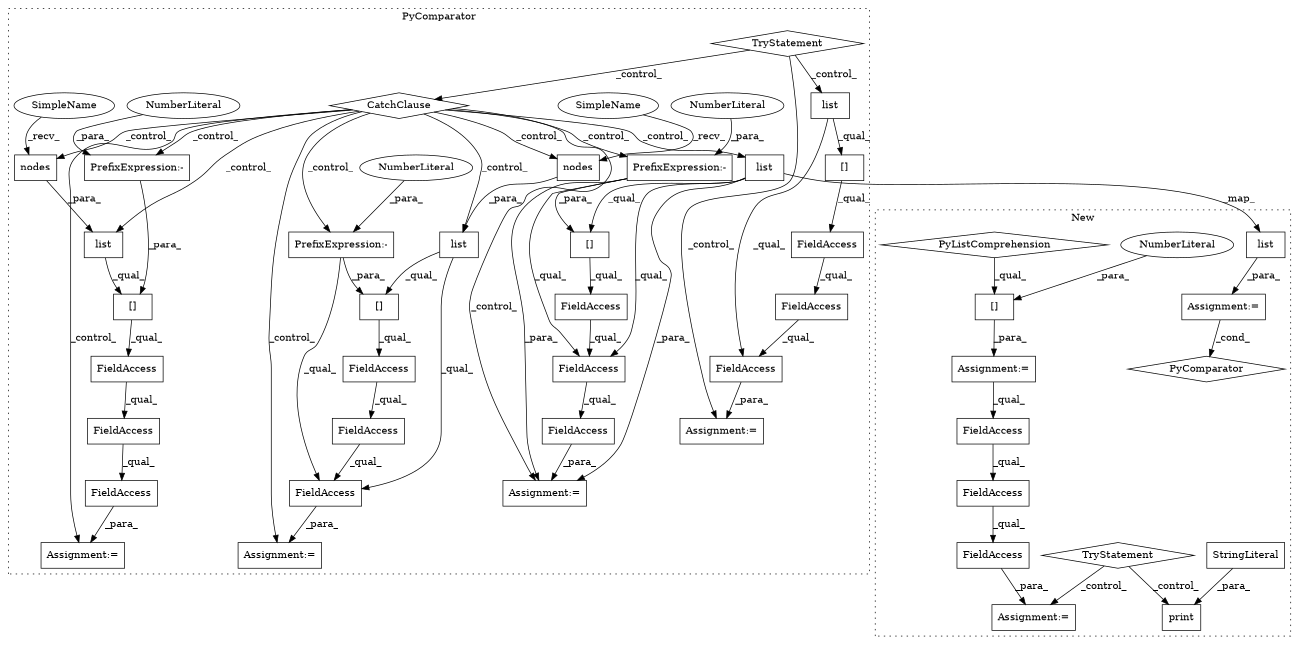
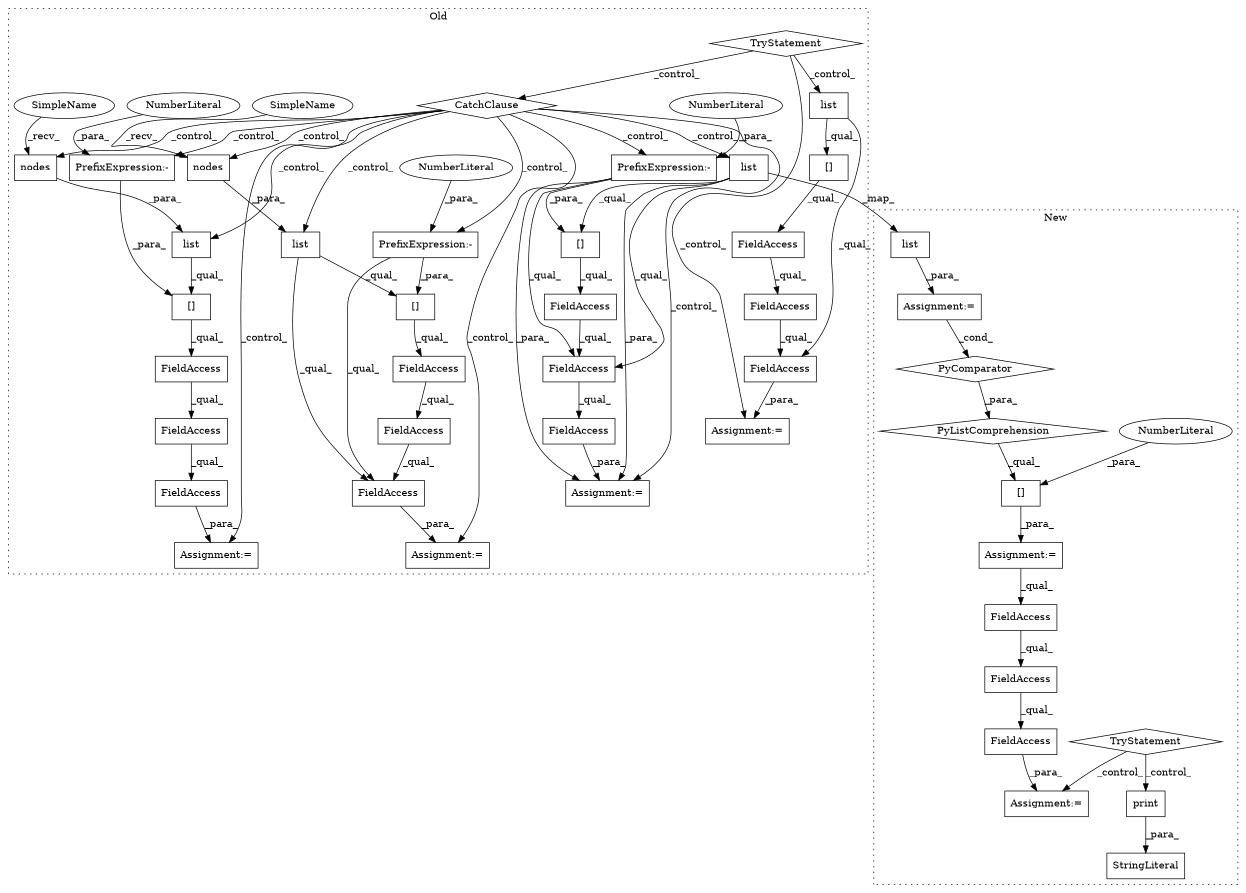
  digraph {
    node [a=22 l=1 s=18359 shape=box]
    n1 [a=32 l="5,1" label=list s="18359,18375"]
    n2 [a=7 label="Assignment:=" s=18358]
    n3 [l=45 label=FieldAccess]
    n4 [a=2 l="18,1" label="[]" s="18359,18379"]
    n5 [a=32 l=7 label=nodes s=18368]
    n6 [a=54 l=4 label=TryStatement s=17938 shape=diamond]
    n7 [a=32 l=7 label=nodes s=18198]
    n8 [a=2 l="18,1" label="[]" s="18189,18209"]
    n9 [l=36 label=FieldAccess]
    n10 [l=36 label=FieldAccess s=18189]
    n11 [l=28 label=FieldAccess s=18189]
    n12 [l=45 label=FieldAccess s=18189]
    n13 [l=28 label=FieldAccess]
    n14 [a=32 l="5,1" label=list s="18189,18205"]
    n15 [a=12 l="11,2" label=CatchClause s="18065,18102" shape=diamond]
    n16 [a=32 l="5,1" label=list s="17954,17970"]
    n17 [a=2 l="18,1" label="[]" s="17954,17974"]
    n18 [l=36 label=FieldAccess s=17954]
    n19 [l=28 label=FieldAccess s=17954]
    n20 [l=40 label=FieldAccess s=17954]
    n21 [a=32 l="5,1" label=list s="18130,18146"]
    n22 [a=2 l="18,1" label="[]" s="18130,18150"]
    n23 [l=40 label=FieldAccess s=18130]
    n24 [l=28 label=FieldAccess s=18130]
    n25 [l=36 label=FieldAccess s=18130]
    n26 [a=7 label="Assignment:=" s=18188]
    n27 [a=7 label="Assignment:=" s=18129]
    n28 [a=7 label="Assignment:=" s=17953]
    n29 [a=38 label="PrefixExpression:-" s=18377]
    n30 [a=34 label=NumberLiteral s=18378 shape=ellipse]
    n31 [a=38 label="PrefixExpression:-" s=18148]
    n32 [a=34 label=NumberLiteral s=18149 shape=ellipse]
    n33 [a=38 label="PrefixExpression:-" s=18207]
    n34 [a=34 label=NumberLiteral s=18208 shape=ellipse]
    n35 [a=42 l=3 label=SimpleName s=18194 shape=ellipse]
    n36 [a=42 l=3 label=SimpleName s=18364 shape=ellipse]
    n37 [a=32 l="6,1" label=print s="18463,18487"]
    n38 [a=45 l=18 label=StringLiteral s=18469]
    n39 [a=54 l=4 label=TryStatement s=18315 shape=diamond]
    n40 [a=7 label="Assignment:=" s=18374]
    n41 [a=113 l=269 label=PyComparator s=18035 shape=diamond]
    n42 [a=2 l="338,1" label="[]" s="17969,18308"]
    n43 [a=34 label=NumberLiteral s=18307 shape=ellipse]
    n44 [l=15 label=FieldAccess s=18375]
    n45 [l=32 label=FieldAccess s=18375]
    n46 [l=23 label=FieldAccess s=18375]
    n47 [a=32 l="5,1" label=list s="18042,18058"]
    n48 [a=7 l=269 label="Assignment:=" s=18035]
    n49 [a=7 l=5 label="Assignment:=" s=17964]
    n50 [a=109 l=336 label=PyListComprehension s=17976 shape=diamond]
    subgraph cluster_1 {
-     label=PyComparator
+     label=Old
      style=dotted
      n1
      n2
      n3
      n4
      n5
      n6
      n7
      n8
      n9
      n10
      n11
      n12
      n13
      n14
      n15
      n16
      n17
      n18
      n19
      n20
      n21
      n22
      n23
      n24
      n25
      n26
      n27
      n28
      n29
      n30
      n31
      n32
      n33
      n34
      n35
      n36
    }
    subgraph cluster_2 {
      label=New
      style=dotted
      n37
      n38
      n39
      n40
      n41
      n42
      n43
      n44
      n45
      n46
      n47
      n48
      n49
      n50
    }
    n1 -> n4 [label=_qual_]
    n3 -> n2 [label=_para_]
    n4 -> n13 [label=_qual_]
    n5 -> n1 [label=_para_]
    n6 -> n15 [label=_control_]
    n6 -> n16 [label=_control_]
    n6 -> n28 [label=_control_]
    n7 -> n14 [label=_para_]
    n8 -> n11 [label=_qual_]
    n9 -> n3 [label=_qual_]
    n10 -> n12 [label=_qual_]
    n11 -> n10 [label=_qual_]
    n12 -> n26 [label=_para_]
    n13 -> n9 [label=_qual_]
    n14 -> n8 [label=_qual_]
    n14 -> n12 [label=_qual_]
    n15 -> n1 [label=_control_]
    n15 -> n2 [label=_control_]
    n15 -> n5 [label=_control_]
    n15 -> n7 [label=_control_]
    n15 -> n14 [label=_control_]
    n15 -> n21 [label=_control_]
    n15 -> n26 [label=_control_]
    n15 -> n27 [label=_control_]
    n15 -> n29 [label=_control_]
    n15 -> n31 [label=_control_]
    n15 -> n33 [label=_control_]
    n16 -> n17 [label=_qual_]
    n16 -> n20 [label=_qual_]
    n17 -> n19 [label=_qual_]
    n18 -> n20 [label=_qual_]
    n19 -> n18 [label=_qual_]
    n20 -> n28 [label=_para_]
    n21 -> n22 [label=_qual_]
    n21 -> n25 [label=_qual_]
    n21 -> n27 [label=_para_]
    n21 -> n47 [label=_map_]
    n22 -> n24 [label=_qual_]
    n23 -> n27 [label=_para_]
    n24 -> n25 [label=_qual_]
    n25 -> n23 [label=_qual_]
    n29 -> n4 [label=_para_]
    n30 -> n29 [label=_para_]
    n31 -> n22 [label=_para_]
    n31 -> n25 [label=_qual_]
    n31 -> n27 [label=_para_]
    n32 -> n31 [label=_para_]
    n33 -> n8 [label=_para_]
    n33 -> n12 [label=_qual_]
    n34 -> n33 [label=_para_]
    n35 -> n7 [label=_recv_]
    n36 -> n5 [label=_recv_]
-   n38 -> n37 [label=_para_]
+   n37 -> n38 [label=_para_]
    n39 -> n37 [label=_control_]
    n39 -> n40 [label=_control_]
+   n41 -> n50 [label=_para_]
    n42 -> n49 [label=_para_]
    n43 -> n42 [label=_para_]
    n44 -> n46 [label=_qual_]
    n45 -> n40 [label=_para_]
    n46 -> n45 [label=_qual_]
    n47 -> n48 [label=_para_]
    n48 -> n41 [label=_cond_]
    n49 -> n44 [label=_qual_]
    n50 -> n42 [label=_qual_]
  }
